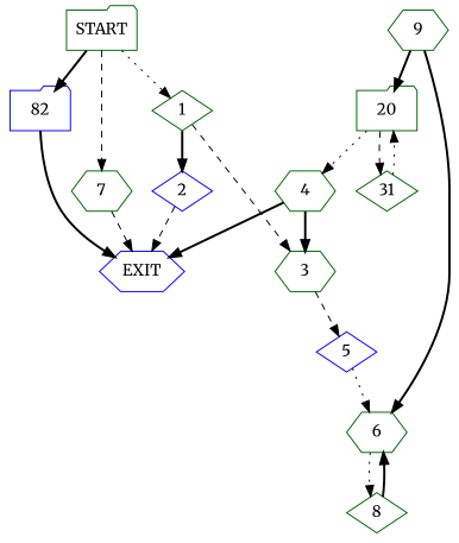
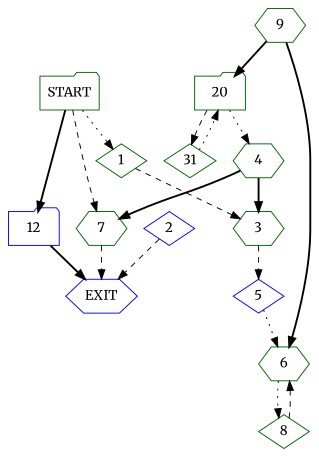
  digraph {
    fontname=Merriweather
    node [color=darkgreen fontname=Merriweather shape=hexagon]
    edge [fontname=Merriweather style=dashed]
    n1 [label=START shape=folder]
    1 [shape=diamond]
    7
-   12 [color=blue shape=folder label=82]
+   12 [color=blue shape=folder]
    2 [color=blue shape=diamond]
    3
    n7 [color=blue label=EXIT]
    5 [color=blue shape=diamond]
    4
    6
    8 [shape=diamond]
    9
    n13 [label=20 shape=folder]
    n14 [label=31 shape=diamond]
    n1 -> 1 [style=dotted]
    n1 -> 7
    n1 -> 12 [style=bold]
-   1 -> 2 [style=bold]
    1 -> 3
    7 -> n7
    12 -> n7 [style=bold]
    2 -> n7
    3 -> 5
    5 -> 6 [style=dotted]
    4 -> 3 [style=bold]
-   4 -> n7 [style=bold]
+   4 -> 7 [style=bold]
    6 -> 8 [style=dotted]
-   8 -> 6 [style=bold]
+   8 -> 6
    9 -> 6 [style=bold]
    9 -> n13 [style=bold]
    n13 -> 4 [style=dotted]
    n13 -> n14
    n14 -> n13 [style=dotted]
  }
